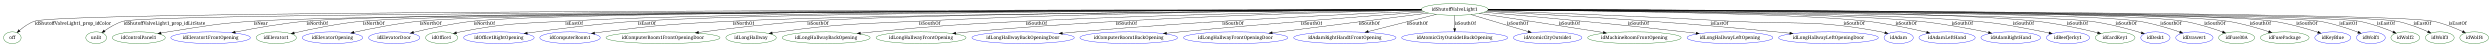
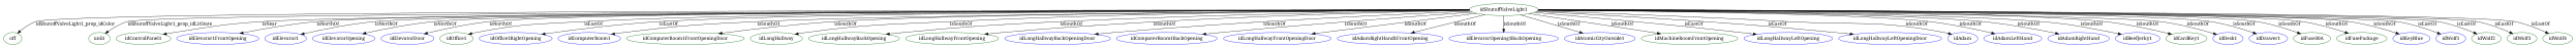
  strict digraph {
    fontname="Noto Serif"
    node [color=blue fontname="Noto Serif" node_type=entity_node]
    edge [edge_type=relationship fontname="Noto Serif"]
    idShutoffValveLight1 [color=darkgreen]
    off [color=darkgreen node_type=property_node]
    unlit [color=darkgreen node_type=property_node]
    idControlPanel1 [color=darkgreen]
    idElevator1FrontOpening
-   idElevator1 [color=darkgreen]
+   idElevator1
    idElevatorOpening
    idElevatorDoor
    idOffice1 [color=darkgreen]
    idOffice1RightOpening
    idComputerRoom1
    idComputerRoom1FrontOpeningDoor [color=darkgreen]
    idLongHallway [color=darkgreen]
    idLongHallwayBackOpening [color=darkgreen]
    idLongHallwayFrontOpening [color=darkgreen]
    idLongHallwayBackOpeningDoor
    idComputerRoom1BackOpening
    idLongHallwayFrontOpeningDoor
    n19 [label=idAdamRightHand1FrontOpening]
-   idAtomicCityOutside1BackOpening
+   idAtomicCityOutside1BackOpening [label=idElevatorOpening1BackOpening]
    idAtomicCityOutside1
    idMachineRoomFrontOpening [color=darkgreen]
    idLongHallwayLeftOpening
    idLongHallwayLeftOpeningDoor
    idAdam
    idAdamLeftHand
    idAdamRightHand
    idBeefJerky1
    idCardKey1 [color=darkgreen]
    idDesk1
    idDrawer1
    idFuse30A [color=darkgreen]
    idFusePackage [color=darkgreen]
    idKeyBlue
    idWolf1
    idWolf2 [color=darkgreen]
    idWolf3 [color=darkgreen]
    idWolf4 [color=darkgreen]
    idShutoffValveLight1 -> off [edge_type=property label=idShutoffValveLight1_prop_idColor]
    idShutoffValveLight1 -> unlit [edge_type=property label=idShutoffValveLight1_prop_idLitState]
    idShutoffValveLight1 -> idControlPanel1 [label=isNear]
    idShutoffValveLight1 -> idElevator1FrontOpening [label=isNorthOf]
    idShutoffValveLight1 -> idElevator1 [label=isNorthOf]
    idShutoffValveLight1 -> idElevatorOpening [label=isNorthOf]
    idShutoffValveLight1 -> idElevatorDoor [label=isNorthOf]
    idShutoffValveLight1 -> idOffice1 [label=isEastOf]
    idShutoffValveLight1 -> idOffice1RightOpening [label=isEastOf]
-   idShutoffValveLight1 -> idComputerRoom1 [label=isNorthOf]
+   idShutoffValveLight1 -> idComputerRoom1 [label=isSouthOf]
    idShutoffValveLight1 -> idComputerRoom1FrontOpeningDoor [label=isSouthOf]
    idShutoffValveLight1 -> idLongHallway [label=isSouthOf]
    idShutoffValveLight1 -> idLongHallwayBackOpening [label=isSouthOf]
    idShutoffValveLight1 -> idLongHallwayFrontOpening [label=isSouthOf]
    idShutoffValveLight1 -> idLongHallwayBackOpeningDoor [label=isSouthOf]
    idShutoffValveLight1 -> idComputerRoom1BackOpening [label=isSouthOf]
    idShutoffValveLight1 -> idLongHallwayFrontOpeningDoor [label=isSouthOf]
    idShutoffValveLight1 -> n19 [label=isSouthOf]
    idShutoffValveLight1 -> idAtomicCityOutside1BackOpening [label=isSouthOf]
    idShutoffValveLight1 -> idAtomicCityOutside1 [label=isSouthOf]
    idShutoffValveLight1 -> idMachineRoomFrontOpening [label=isSouthOf]
-   idShutoffValveLight1 -> idLongHallwayLeftOpening [label=isSouthOf]
+   idShutoffValveLight1 -> idLongHallwayLeftOpening [label=isEastOf]
    idShutoffValveLight1 -> idLongHallwayLeftOpeningDoor [label=isEastOf]
    idShutoffValveLight1 -> idAdam [label=isSouthOf]
    idShutoffValveLight1 -> idAdamLeftHand [label=isSouthOf]
    idShutoffValveLight1 -> idAdamRightHand [label=isSouthOf]
    idShutoffValveLight1 -> idBeefJerky1 [label=isSouthOf]
    idShutoffValveLight1 -> idCardKey1 [label=isSouthOf]
    idShutoffValveLight1 -> idDesk1 [label=isSouthOf]
    idShutoffValveLight1 -> idDrawer1 [label=isSouthOf]
    idShutoffValveLight1 -> idFuse30A [label=isSouthOf]
    idShutoffValveLight1 -> idFusePackage [label=isSouthOf]
    idShutoffValveLight1 -> idKeyBlue [label=isSouthOf]
    idShutoffValveLight1 -> idWolf1 [label=isEastOf]
    idShutoffValveLight1 -> idWolf2 [label=isEastOf]
    idShutoffValveLight1 -> idWolf3 [label=isEastOf]
    idShutoffValveLight1 -> idWolf4 [label=isEastOf]
  }
